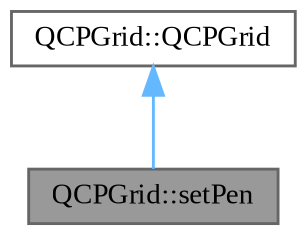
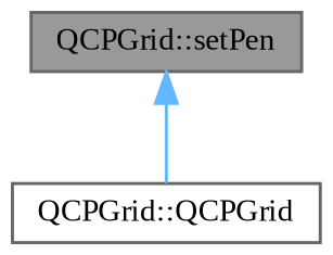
  digraph {
    rankdir=TB
    fontname="Liberation Serif"
    node [fontname="Liberation Serif" fontsize=10 shape=box style=filled]
    n1 [color=gray40 fillcolor=grey60 fontcolor=black height=0.2 label="QCPGrid::setPen" width=0.4]
    n2 [color=grey40 fillcolor=white height=0.2 label="QCPGrid::QCPGrid" width=0.4]
-   n2 -> n1 [color=steelblue1 dir=back fontname="Liberation Serif" fontsize=10 labelfontname=Helvetica labelfontsize=10 style=solid]
+   n1 -> n2 [color=steelblue1 dir=back fontname="Liberation Serif" fontsize=10 labelfontname=Helvetica labelfontsize=10 style=solid]
  }
